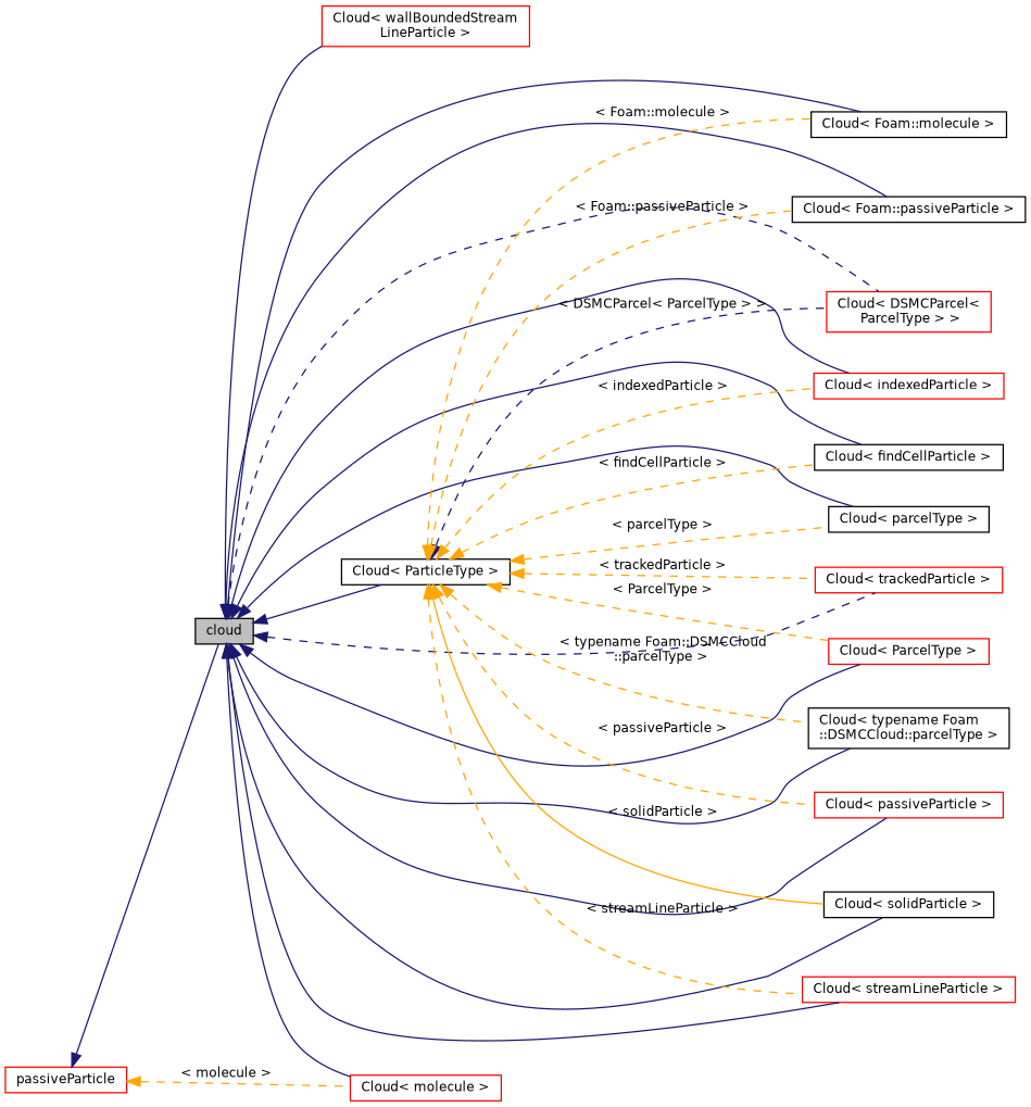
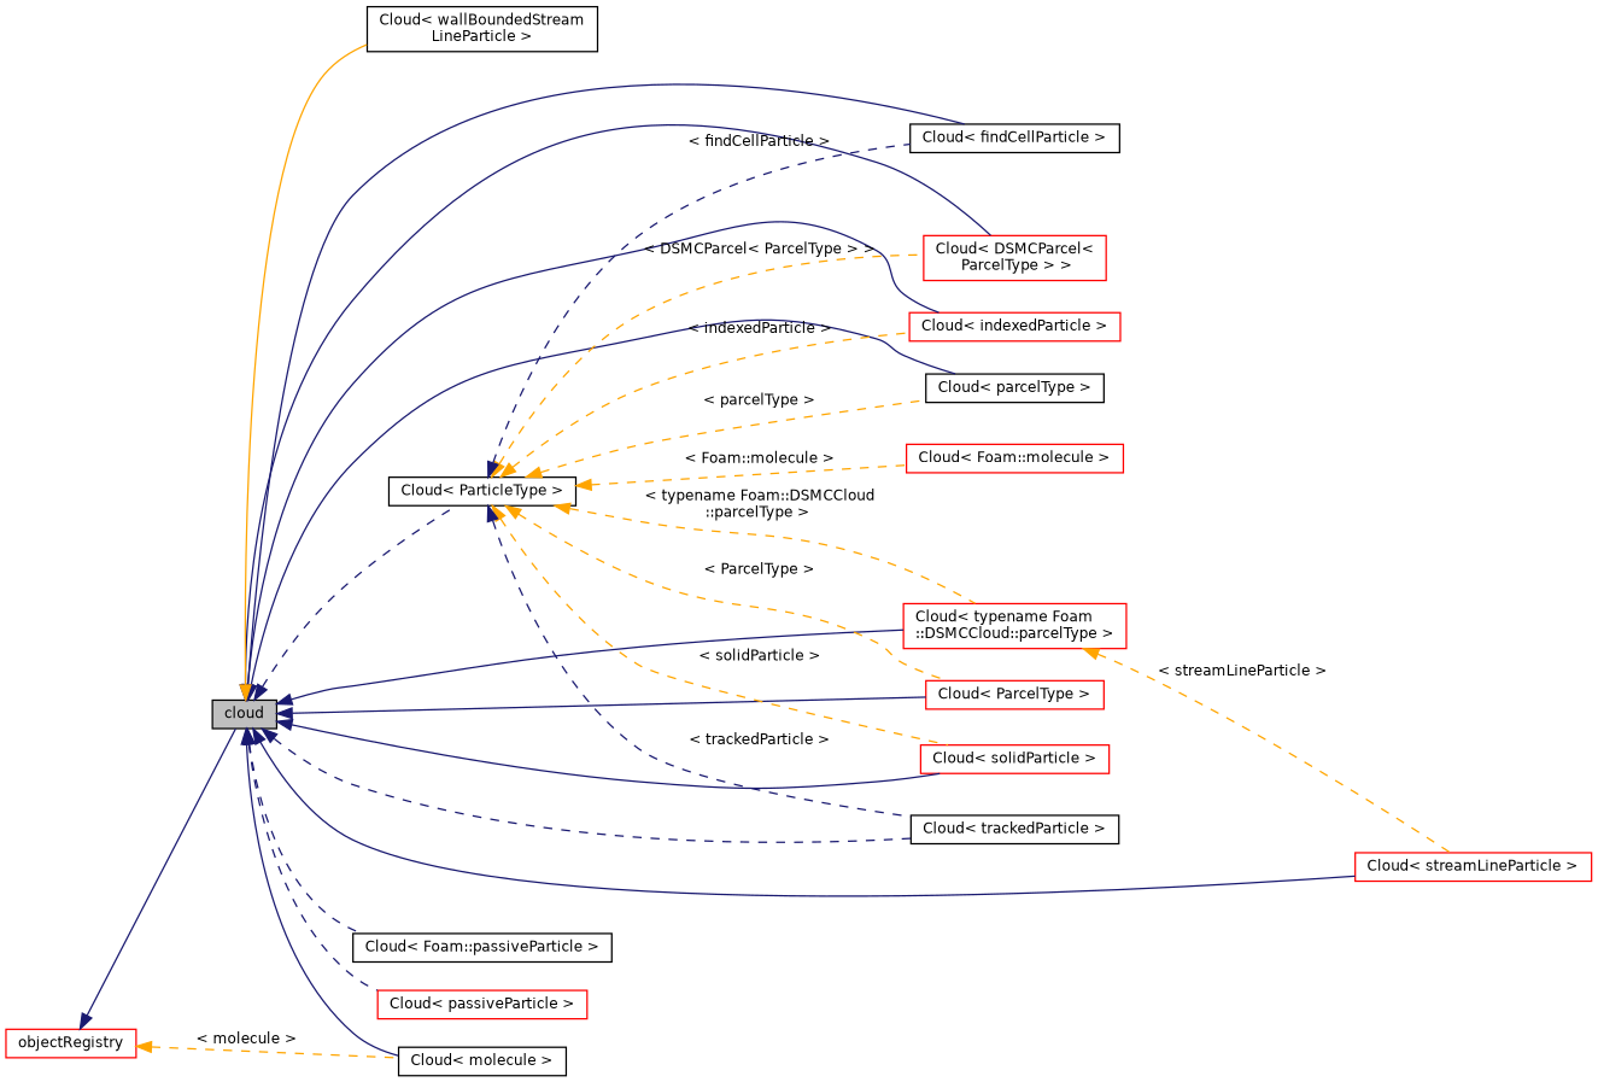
  digraph {
    rankdir=LR
    node [color=red fontname=Helvetica fontsize=10 shape=record]
    edge [color=midnightblue dir=back fontname=Helvetica fontsize=10 labelfontname=Helvetica labelfontsize=10 style=solid]
    n1 [color=black fillcolor=grey75 fontcolor=black height=0.2 label=cloud style=filled width=0.4]
    n2 [height=0.2 label="Cloud\< DSMCParcel\<\l ParcelType \> \>" width=0.4]
    n3 [color=black height=0.2 label="Cloud\< findCellParticle \>" width=0.4]
-   n4 [color=black height=0.2 label="Cloud\< Foam::molecule \>" width=0.4]
+   n4 [height=0.2 label="Cloud\< Foam::molecule \>" width=0.4]
    n5 [color=black height=0.2 label="Cloud\< Foam::passiveParticle \>" width=0.4]
    n6 [height=0.2 label="Cloud\< indexedParticle \>" width=0.4]
-   n7 [height=0.2 label="Cloud\< molecule \>" width=0.4]
+   n7 [color=black height=0.2 label="Cloud\< molecule \>" width=0.4]
    n8 [color=black height=0.2 label="Cloud\< parcelType \>" width=0.4]
    n9 [height=0.2 label="Cloud\< ParcelType \>" width=0.4]
    n10 [height=0.2 label="Cloud\< passiveParticle \>" width=0.4]
-   n11 [color=black height=0.2 label="Cloud\< solidParticle \>" width=0.4]
+   n11 [height=0.2 label="Cloud\< solidParticle \>" width=0.4]
    n12 [height=0.2 label="Cloud\< streamLineParticle \>" width=0.4]
-   n13 [height=0.2 label="Cloud\< trackedParticle \>" width=0.4]
-   n14 [color=black height=0.2 label="Cloud\< typename Foam\l::DSMCCloud::parcelType \>" width=0.4]
-   n15 [height=0.2 label="Cloud\< wallBoundedStream\lLineParticle \>" width=0.4]
+   n13 [color=black height=0.2 label="Cloud\< trackedParticle \>" width=0.4]
+   n14 [height=0.2 label="Cloud\< typename Foam\l::DSMCCloud::parcelType \>" width=0.4]
+   n15 [color=black height=0.2 label="Cloud\< wallBoundedStream\lLineParticle \>" width=0.4]
    n16 [color=black height=0.2 label="Cloud\< ParticleType \>" width=0.4]
-   n17 [height=0.2 label=passiveParticle width=0.4]
-   n1 -> n2 [style=dashed]
+   n17 [height=0.2 label=objectRegistry width=0.4]
+   n1 -> n2
    n1 -> n3
-   n1 -> n4
-   n1 -> n5
+   n1 -> n5 [style=dashed]
    n1 -> n6
    n1 -> n7
    n1 -> n8
    n1 -> n9
-   n1 -> n10
+   n1 -> n10 [style=dashed]
    n1 -> n11
    n1 -> n12
    n1 -> n13 [style=dashed]
    n1 -> n14
-   n1 -> n15
-   n1 -> n16
-   n16 -> n2 [label=" \< DSMCParcel\< ParcelType \> \>" style=dashed]
-   n16 -> n3 [color=orange label=" \< findCellParticle \>" style=dashed]
+   n1 -> n15 [color=orange]
+   n1 -> n16 [style=dashed]
+   n16 -> n2 [color=orange label=" \< DSMCParcel\< ParcelType \> \>" style=dashed]
+   n16 -> n3 [label=" \< findCellParticle \>" style=dashed]
    n16 -> n4 [color=orange label=" \< Foam::molecule \>" style=dashed]
-   n16 -> n5 [color=orange label=" \< Foam::passiveParticle \>" style=dashed]
    n16 -> n6 [color=orange label=" \< indexedParticle \>" style=dashed]
    n16 -> n8 [color=orange label=" \< parcelType \>" style=dashed]
    n16 -> n9 [color=orange label=" \< ParcelType \>" style=dashed]
-   n16 -> n10 [color=orange label=" \< passiveParticle \>" style=dashed]
-   n16 -> n11 [color=orange label=" \< solidParticle \>"]
-   n16 -> n12 [color=orange label=" \< streamLineParticle \>" style=dashed]
-   n16 -> n13 [color=orange label=" \< trackedParticle \>" style=dashed]
+   n16 -> n11 [color=orange label=" \< solidParticle \>" style=dashed]
+   n14 -> n12 [color=orange label=" \< streamLineParticle \>" style=dashed]
+   n16 -> n13 [label=" \< trackedParticle \>" style=dashed]
    n16 -> n14 [color=orange label=" \< typename Foam::DSMCCloud\l::parcelType \>" style=dashed]
    n17 -> n1
    n17 -> n7 [color=orange label=" \< molecule \>" style=dashed]
  }
